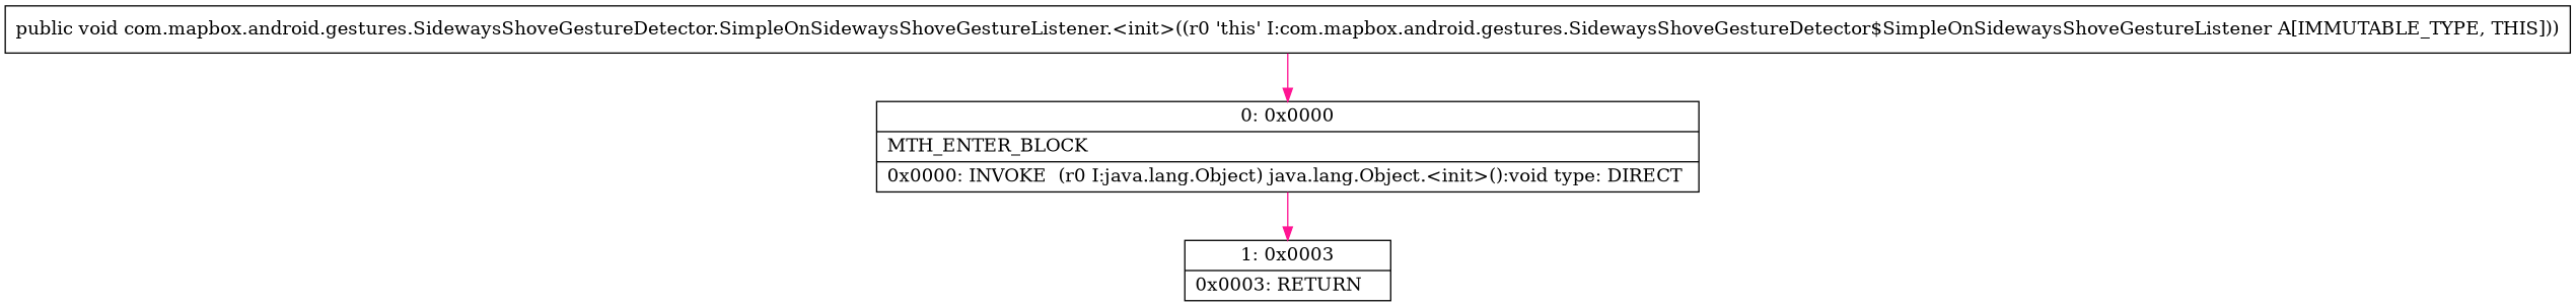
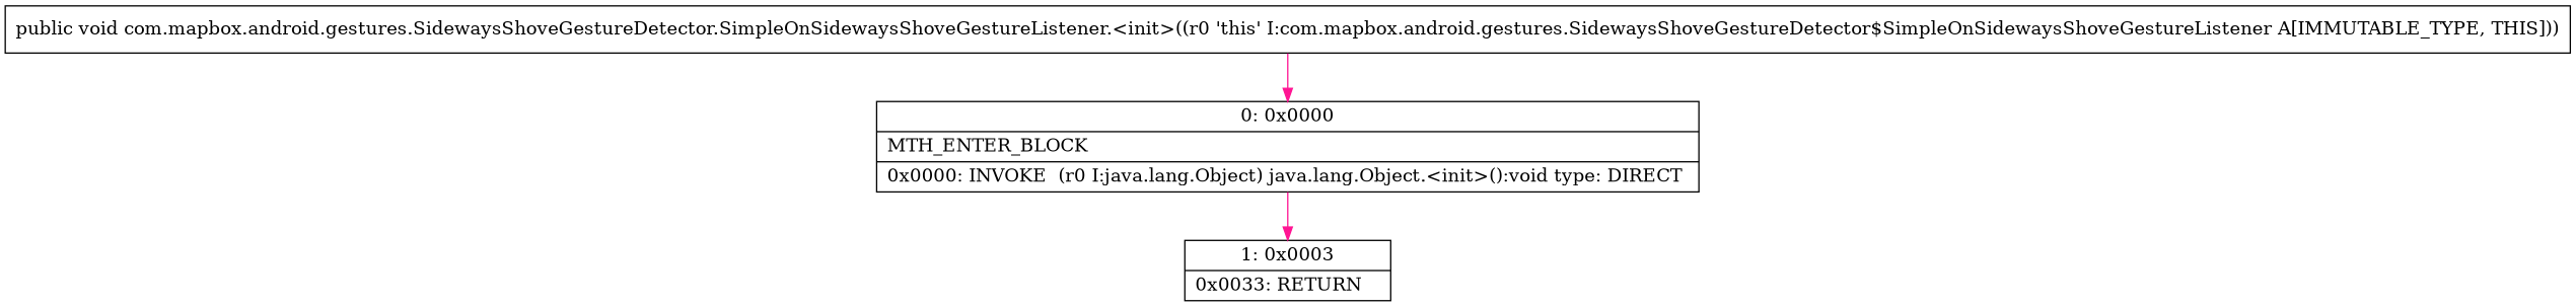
  digraph {
    node [shape=record]
    edge [color=deeppink]
    n1 [label="{0\:\ 0x0000|MTH_ENTER_BLOCK\l|0x0000: INVOKE  (r0 I:java.lang.Object) java.lang.Object.\<init\>():void type: DIRECT \l}"]
-   n2 [label="{1\:\ 0x0003|0x0003: RETURN   \l}"]
+   n2 [label="{1\:\ 0x0003|0x0033: RETURN   \l}"]
    n3 [label="{public void com.mapbox.android.gestures.SidewaysShoveGestureDetector.SimpleOnSidewaysShoveGestureListener.\<init\>((r0 'this' I:com.mapbox.android.gestures.SidewaysShoveGestureDetector$SimpleOnSidewaysShoveGestureListener A[IMMUTABLE_TYPE, THIS])) }"]
    n1 -> n2
    n3 -> n1
  }
